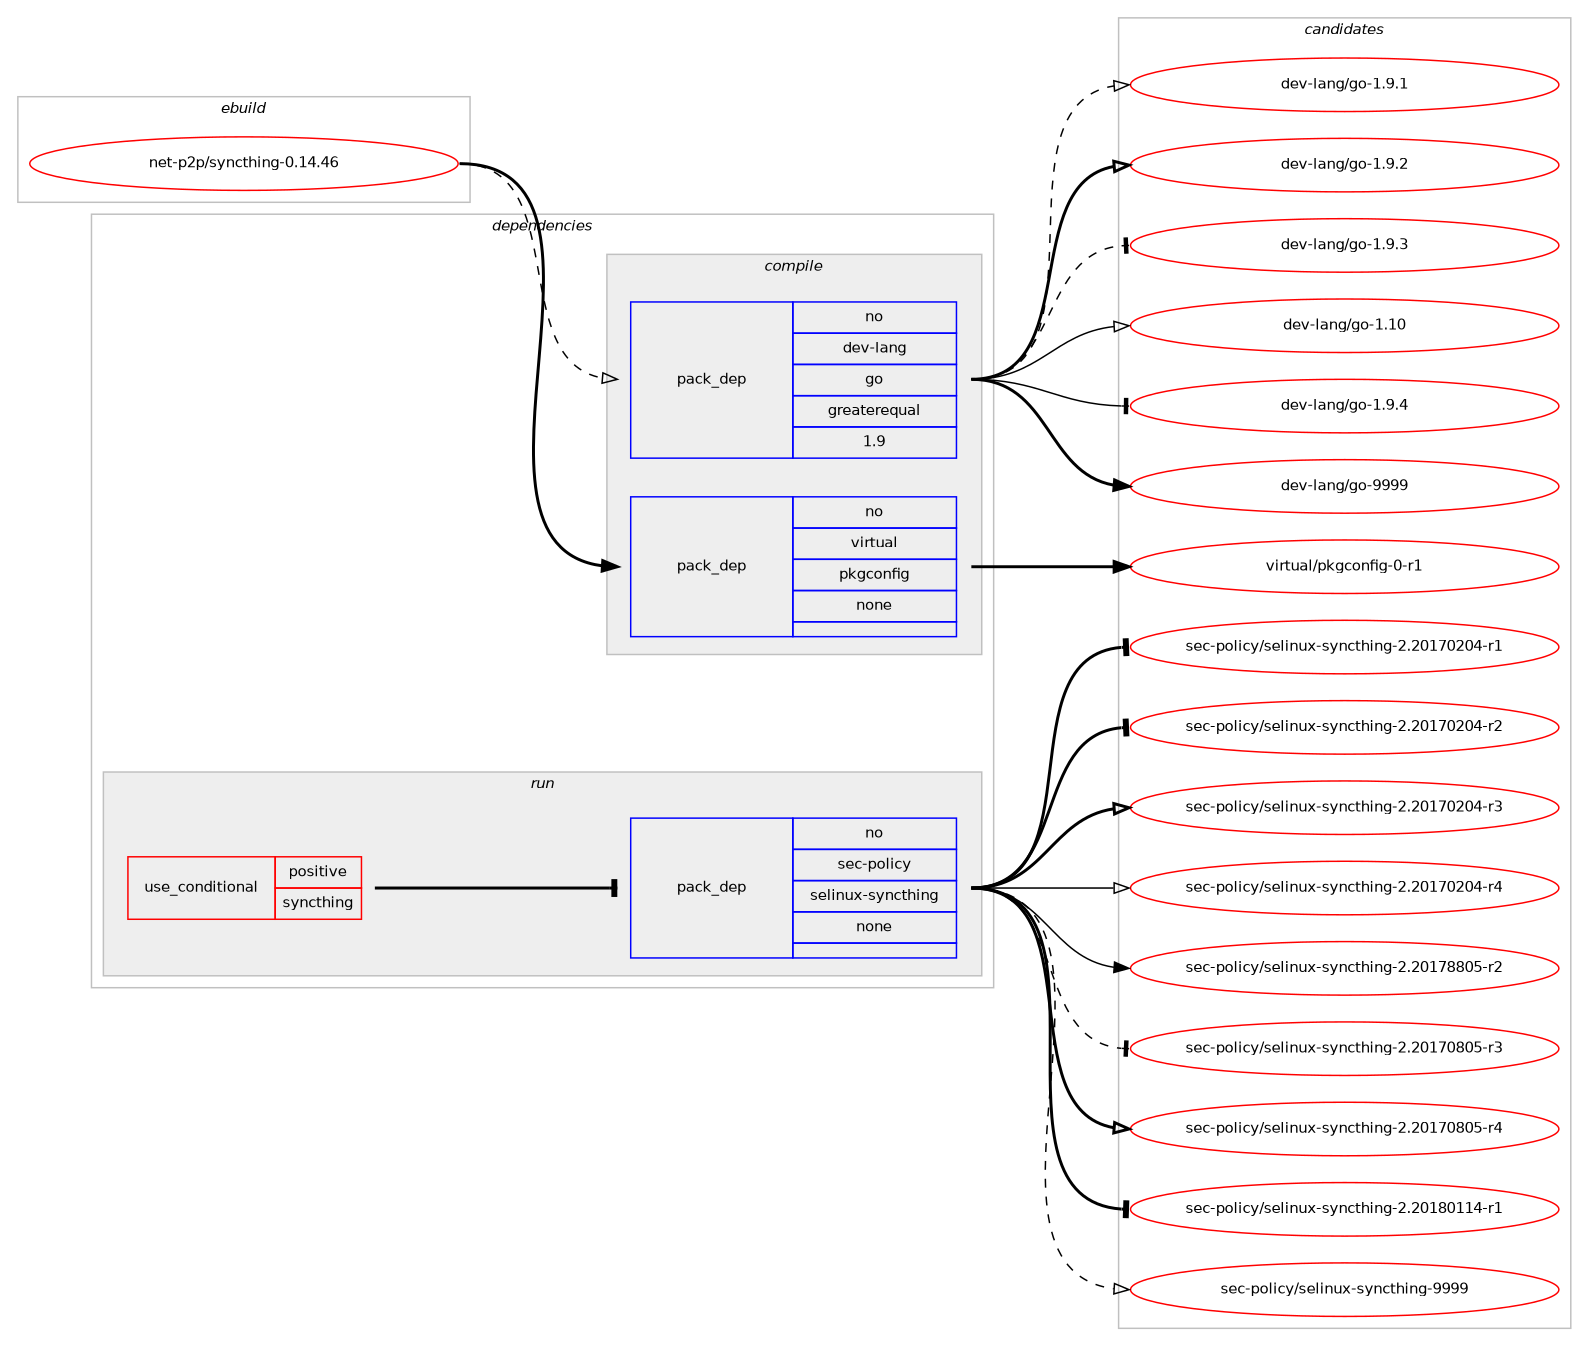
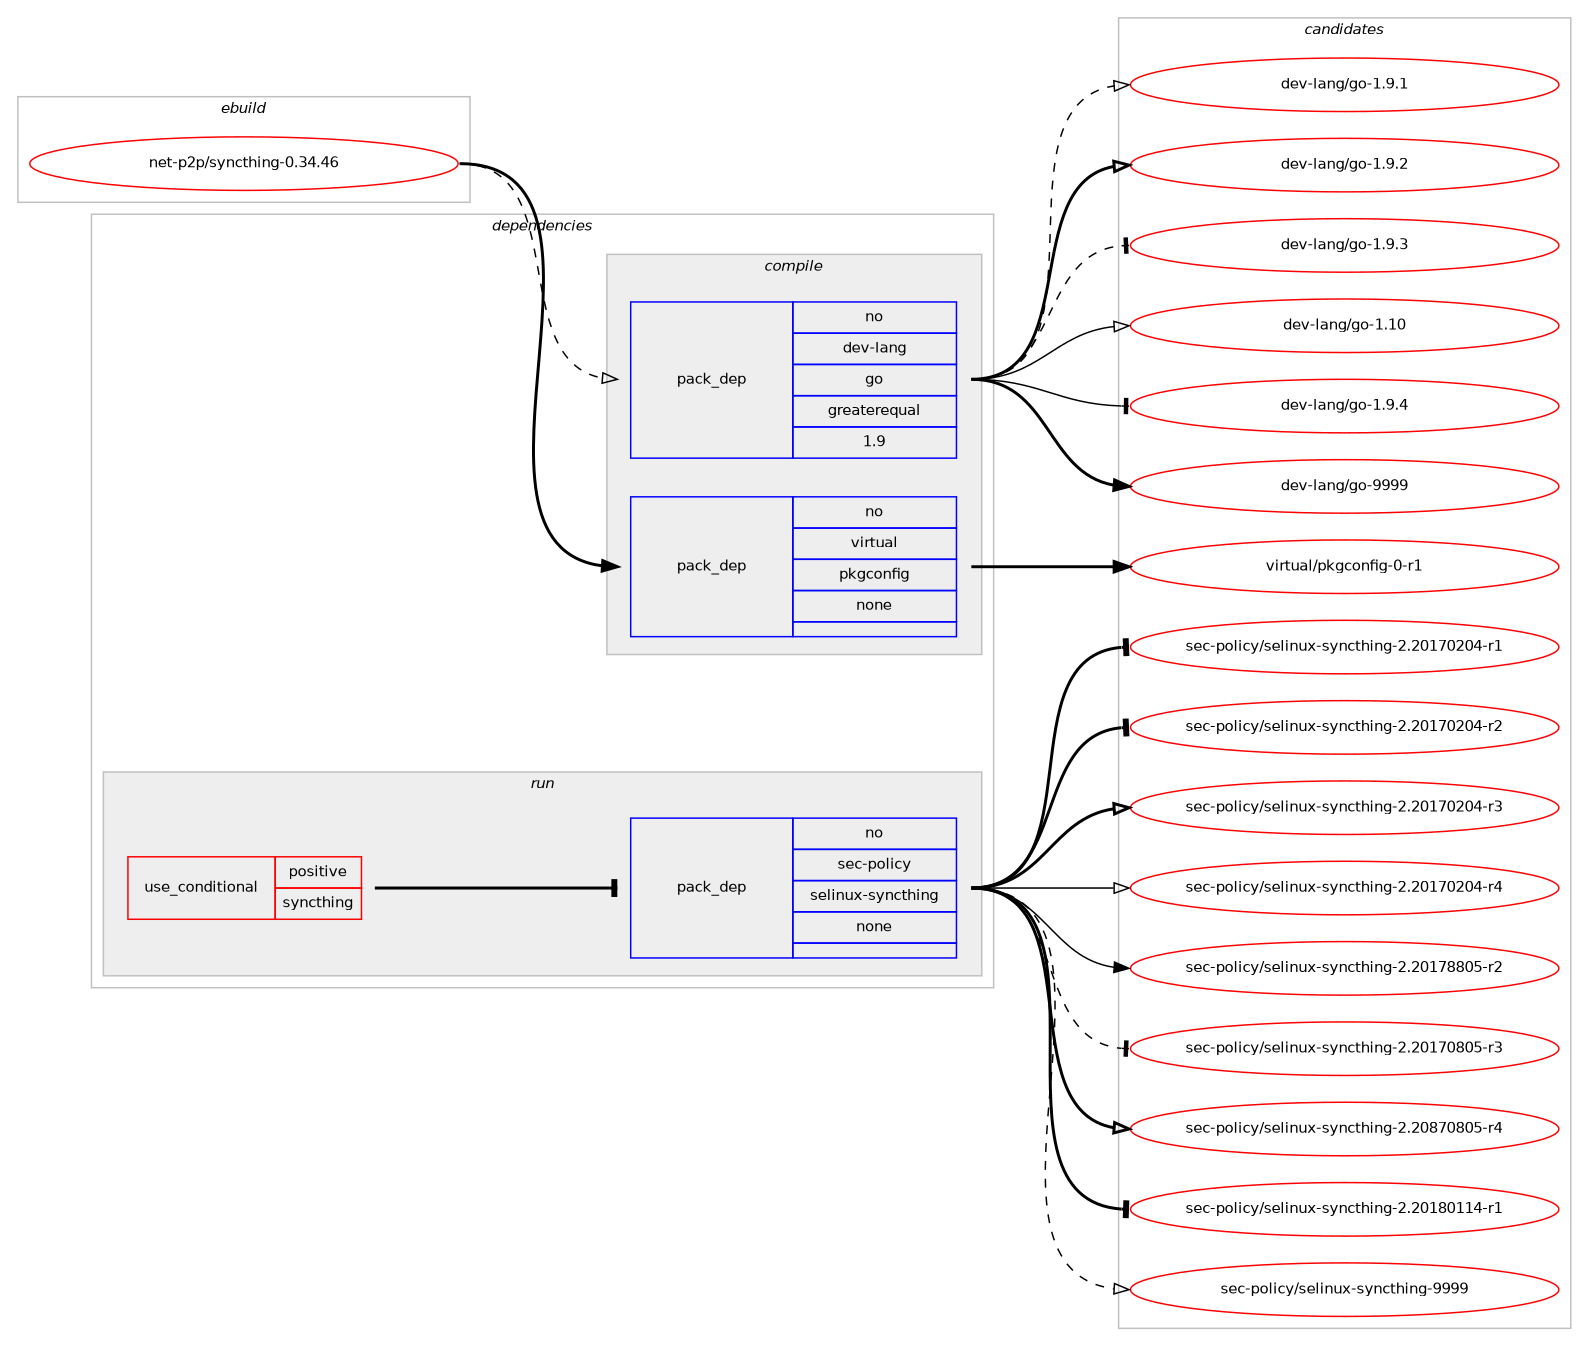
  digraph {
    compound=true
    concentrate=true
    fontname=Helvetica
    fontsize=10
    newrank=true
    rankdir=LR
    ranksep=1.5
    node [color=red fontname=Helvetica fontsize=10]
    edge [arrowhead=onormal headport=w style=bold tailport=e weight=100]
-   n1 [label="net-p2p/syncthing-0.14.46" width=4]
+   n1 [label="net-p2p/syncthing-0.34.46" width=4]
    n2 [color=blue label=<<TABLE BORDER="0" CELLBORDER="1" CELLSPACING="0" CELLPADDING="4" WIDTH="220"><TR><TD ROWSPAN="6" CELLPADDING="30">pack_dep</TD></TR><TR><TD WIDTH="110">no</TD></TR><TR><TD>dev-lang</TD></TR><TR><TD>go</TD></TR><TR><TD>greaterequal</TD></TR><TR><TD>1.9</TD></TR></TABLE>> shape=none]
    n3 [color=blue label=<<TABLE BORDER="0" CELLBORDER="1" CELLSPACING="0" CELLPADDING="4" WIDTH="220"><TR><TD ROWSPAN="6" CELLPADDING="30">pack_dep</TD></TR><TR><TD WIDTH="110">no</TD></TR><TR><TD>virtual</TD></TR><TR><TD>pkgconfig</TD></TR><TR><TD>none</TD></TR><TR><TD></TD></TR></TABLE>> shape=none]
    n4 [color=blue label=<<TABLE BORDER="0" CELLBORDER="1" CELLSPACING="0" CELLPADDING="4" WIDTH="220"><TR><TD ROWSPAN="6" CELLPADDING="30">pack_dep</TD></TR><TR><TD WIDTH="110">no</TD></TR><TR><TD>sec-policy</TD></TR><TR><TD>selinux-syncthing</TD></TR><TR><TD>none</TD></TR><TR><TD></TD></TR></TABLE>> shape=none]
    n5 [label=<<TABLE BORDER="0" CELLBORDER="1" CELLSPACING="0" CELLPADDING="4"><TR><TD ROWSPAN="3" CELLPADDING="10">use_conditional</TD></TR><TR><TD>positive</TD></TR><TR><TD>syncthing</TD></TR></TABLE>> shape=none]
    n6 [label="dev-lang/go-1.9.1" width=4]
    n7 [label="dev-lang/go-1.9.2" width=4]
    n8 [label="dev-lang/go-1.9.3" width=4]
    n9 [label="dev-lang/go-1.10" width=4]
    n10 [label="dev-lang/go-1.9.4" width=4]
    n11 [label="dev-lang/go-9999" width=4]
    n12 [label="virtual/pkgconfig-0-r1" width=4]
    n13 [label="sec-policy/selinux-syncthing-2.20170204-r1" width=4]
    n14 [label="sec-policy/selinux-syncthing-2.20170204-r2" width=4]
    n15 [label="sec-policy/selinux-syncthing-2.20170204-r3" width=4]
    n16 [label="sec-policy/selinux-syncthing-2.20170204-r4" width=4]
    n17 [label="sec-policy/selinux-syncthing-2.20178805-r2" width=4]
    n18 [label="sec-policy/selinux-syncthing-2.20170805-r3" width=4]
-   n19 [label="sec-policy/selinux-syncthing-2.20170805-r4" width=4]
+   n19 [label="sec-policy/selinux-syncthing-2.20870805-r4" width=4]
    n20 [label="sec-policy/selinux-syncthing-2.20180114-r1" width=4]
    n21 [label="sec-policy/selinux-syncthing-9999" width=4]
    subgraph cluster_1 {
      color=gray
      label=<<i>ebuild</i>>
      rank=same
      n1
    }
    subgraph cluster_2 {
      color=gray
      label=<<i>dependencies</i>>
      subgraph cluster_3 {
        color=gray
        fillcolor="#eeeeee"
        label=<<i>compile</i>>
        style=filled
        subgraph sub_4 {
          color=gray
          fillcolor="#eeeeee"
          label=<<i>compile</i>>
          style=filled
          n2
        }
        subgraph sub_5 {
          color=gray
          fillcolor="#eeeeee"
          label=<<i>compile</i>>
          style=filled
          n3
        }
      }
      subgraph cluster_6 {
        color=gray
        fillcolor="#eeeeee"
        label=<<i>compile and run</i>>
        style=filled
      }
      subgraph cluster_7 {
        color=gray
        fillcolor="#eeeeee"
        label=<<i>run</i>>
        style=filled
        subgraph sub_8 {
          color=gray
          fillcolor="#eeeeee"
          label=<<i>run</i>>
          style=filled
          n5
          subgraph sub_9 {
            color=gray
            fillcolor="#eeeeee"
            label=<<i>run</i>>
            style=filled
            n4
          }
        }
      }
    }
    subgraph cluster_10 {
      color=gray
      label=<<i>candidates</i>>
      rank=same
      subgraph sub_11 {
        color=black
        label=<<i>candidates</i>>
        nodesep=1
        rank=same
        n6
        n7
        n8
        n9
        n10
        n11
      }
      subgraph sub_12 {
        color=black
        label=<<i>candidates</i>>
        nodesep=1
        rank=same
        n12
      }
      subgraph sub_13 {
        color=black
        label=<<i>candidates</i>>
        nodesep=1
        rank=same
        n13
        n14
        n15
        n16
        n17
        n18
        n19
        n20
        n21
      }
    }
    n1 -> n2 [style=dashed weight=20]
    n1 -> n3 [arrowhead=normal weight=20]
    n2 -> n6 [style=dashed]
    n2 -> n7
    n2 -> n8 [arrowhead=tee style=dashed]
    n2 -> n9 [style=solid]
    n2 -> n10 [arrowhead=tee style=solid]
    n2 -> n11 [arrowhead=normal]
    n3 -> n12 [arrowhead=normal]
    n4 -> n13 [arrowhead=tee]
    n4 -> n14 [arrowhead=tee]
    n4 -> n15
    n4 -> n16 [style=solid]
    n4 -> n17 [arrowhead=normal style=solid]
    n4 -> n18 [arrowhead=tee style=dashed]
    n4 -> n19
    n4 -> n20 [arrowhead=tee]
    n4 -> n21 [style=dashed]
    n5 -> n4 [arrowhead=tee weight=20]
  }
